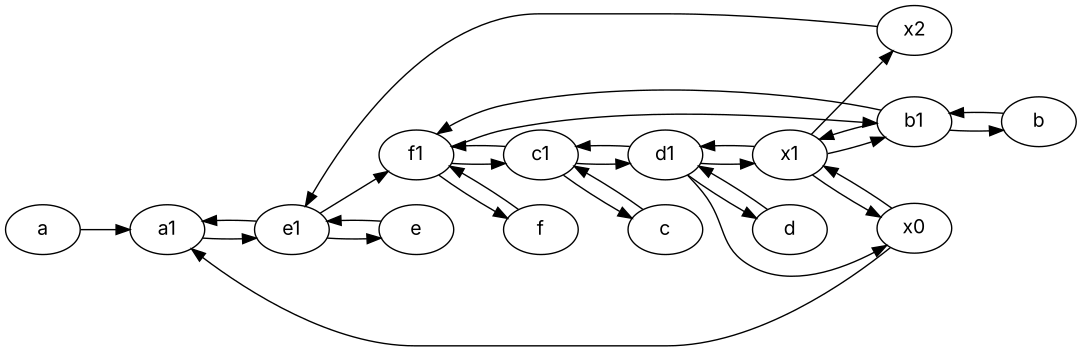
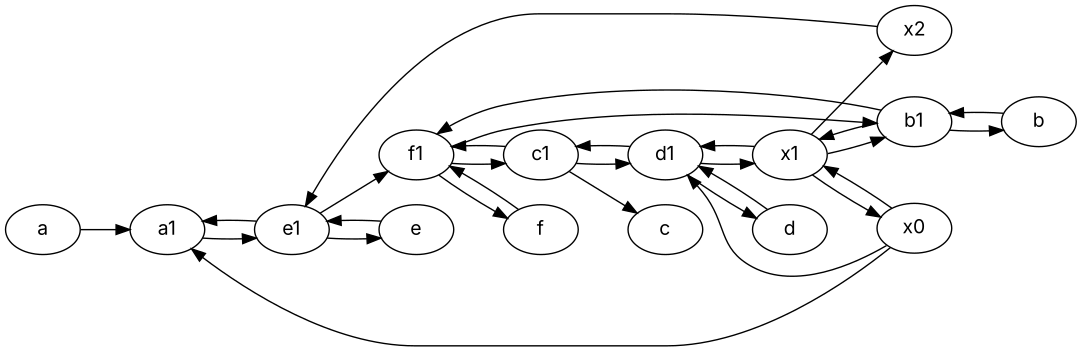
  digraph {
    fontname=Inter
    rankdir=LR
    node [fontname=Inter]
    edge [fontname=Inter]
    a
    a1
    e1
    d1
    d
    x1
    c1
    b1
    x0
    x2
    f1
    c
    b
    f
    e
    a -> a1
    a1 -> e1
    e1 -> a1
    e1 -> f1
    e1 -> e
    d1 -> d
    d1 -> x1
    d1 -> c1
    d -> d1
    x1 -> d1
    x1 -> b1
    x1 -> x0
    x1 -> x2
    c1 -> d1
    c1 -> f1
    c1 -> c
    b1 -> x1
    b1 -> f1
    b1 -> b
    x0 -> a1
-   d1 -> x0
+   x0 -> d1
    x0 -> x1
    x2 -> e1
    f1 -> c1
    f1 -> b1
    f1 -> f
-   c -> c1
    b -> b1
    f -> f1
    e -> e1
  }
